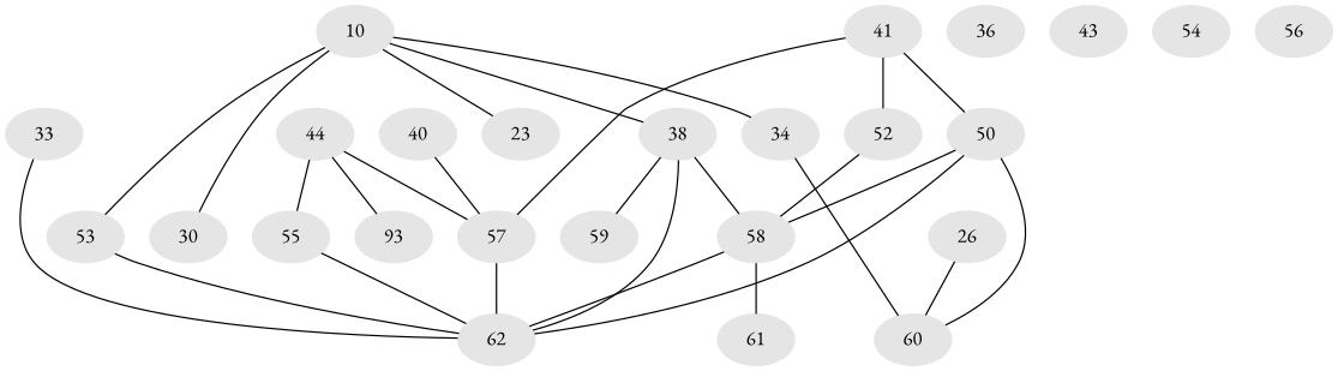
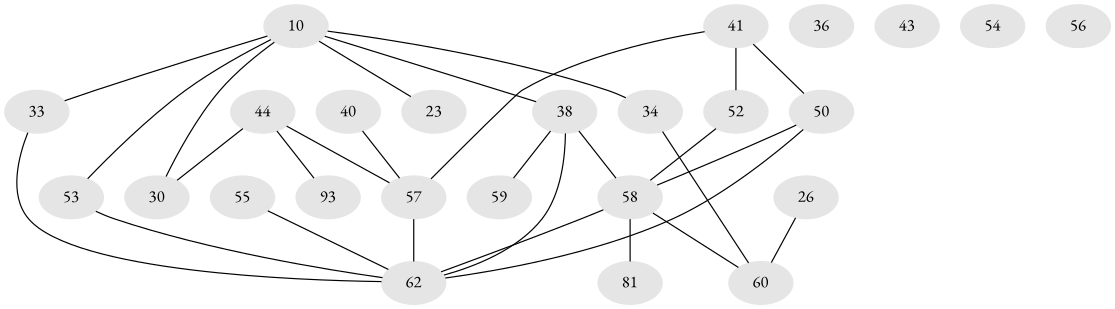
  graph {
    fontname="EB Garamond"
    node [color=gray90 fontname="EB Garamond" style=filled]
    edge [fontname="EB Garamond"]
    10 [super="+7"]
    23
    30 [super="+6"]
    33
    34
    38 [super="+28+32"]
    53 [super="+46+4+18+51"]
    62 [super="+27+37+39+48"]
    60
    58 [super="+1+16"]
    59
    26
    36
-   61
+   61 [label=81]
    57 [super="+8+14+47"]
    40
    41
    50
    52
    43
    44 [super="+5+12+31"]
    55
    n23 [label=93 super="+9"]
    54
    56
    10 -- 23
    10 -- 30 [weight=2]
+   10 -- 33
    10 -- 34
    10 -- 38 [weight=2]
    10 -- 53
    33 -- 62
    34 -- 60
    38 -- 62 [weight=3]
    38 -- 58
    38 -- 59
    53 -- 62 [weight=2]
    58 -- 62 [weight=2]
-   50 -- 60 [weight=2]
+   58 -- 60 [weight=2]
    58 -- 61
    26 -- 60
    57 -- 62 [weight=3]
    40 -- 57
    41 -- 57
    41 -- 50
    41 -- 52
    50 -- 62
    50 -- 58 [weight=2]
    52 -- 58
    44 -- 57 [weight=2]
-   44 -- 55
+   44 -- 30
    44 -- n23 [weight=3]
    55 -- 62
  }
